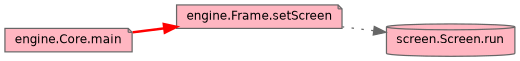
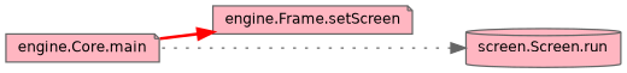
  digraph {
    rankdir=RL
    node [color=grey40 fillcolor=lightpink fontname=Helvetica fontsize=10 shape=note style=filled]
    edge [dir=back fontname=Helvetica fontsize=10 labelfontname=Helvetica labelfontsize=10]
    n1 [height=0.2 label="screen.Screen.run" shape=cylinder width=0.4]
    n2 [height=0.2 label="engine.Frame.setScreen" width=0.4]
    n3 [height=0.2 label="engine.Core.main" width=0.4]
-   n1 -> n2 [color=gray40 style=dotted]
+   n1 -> n3 [color=gray40 style=dotted]
    n2 -> n3 [color=red style=bold]
  }
